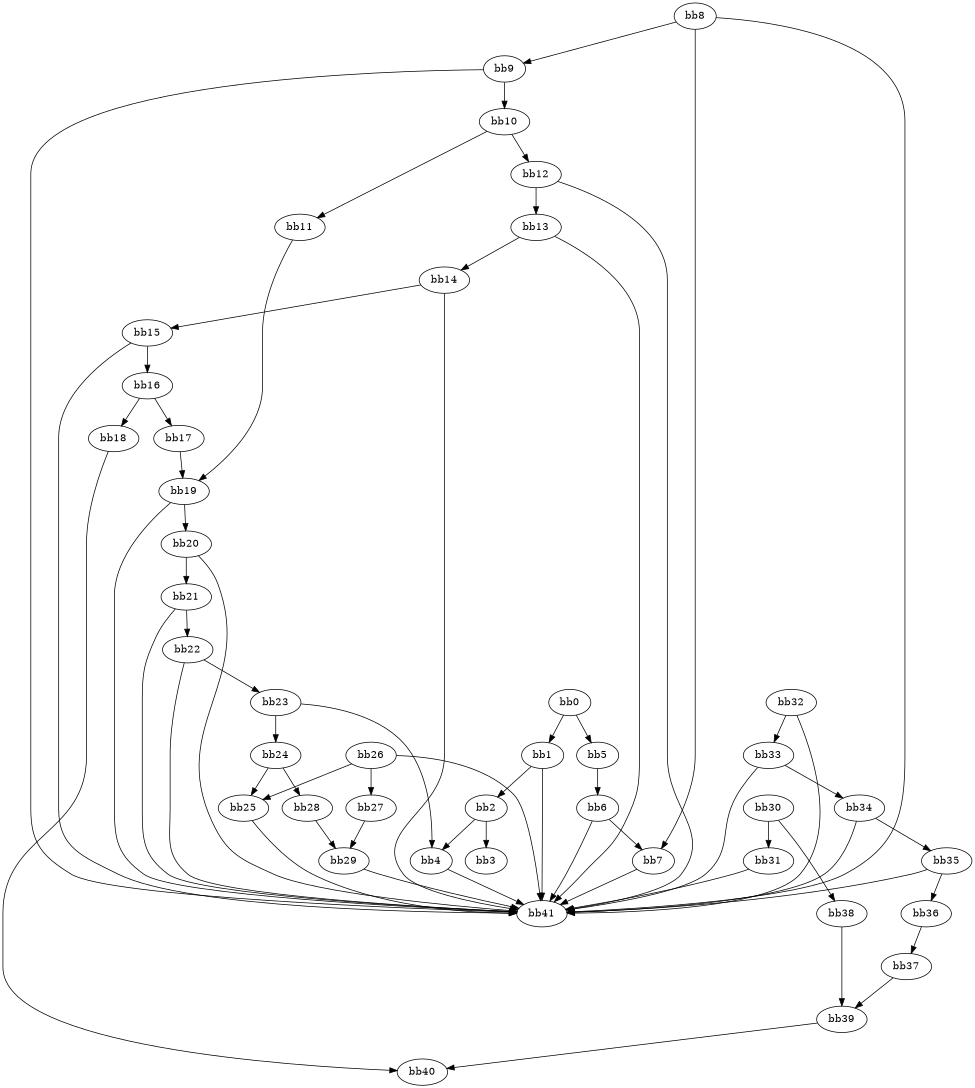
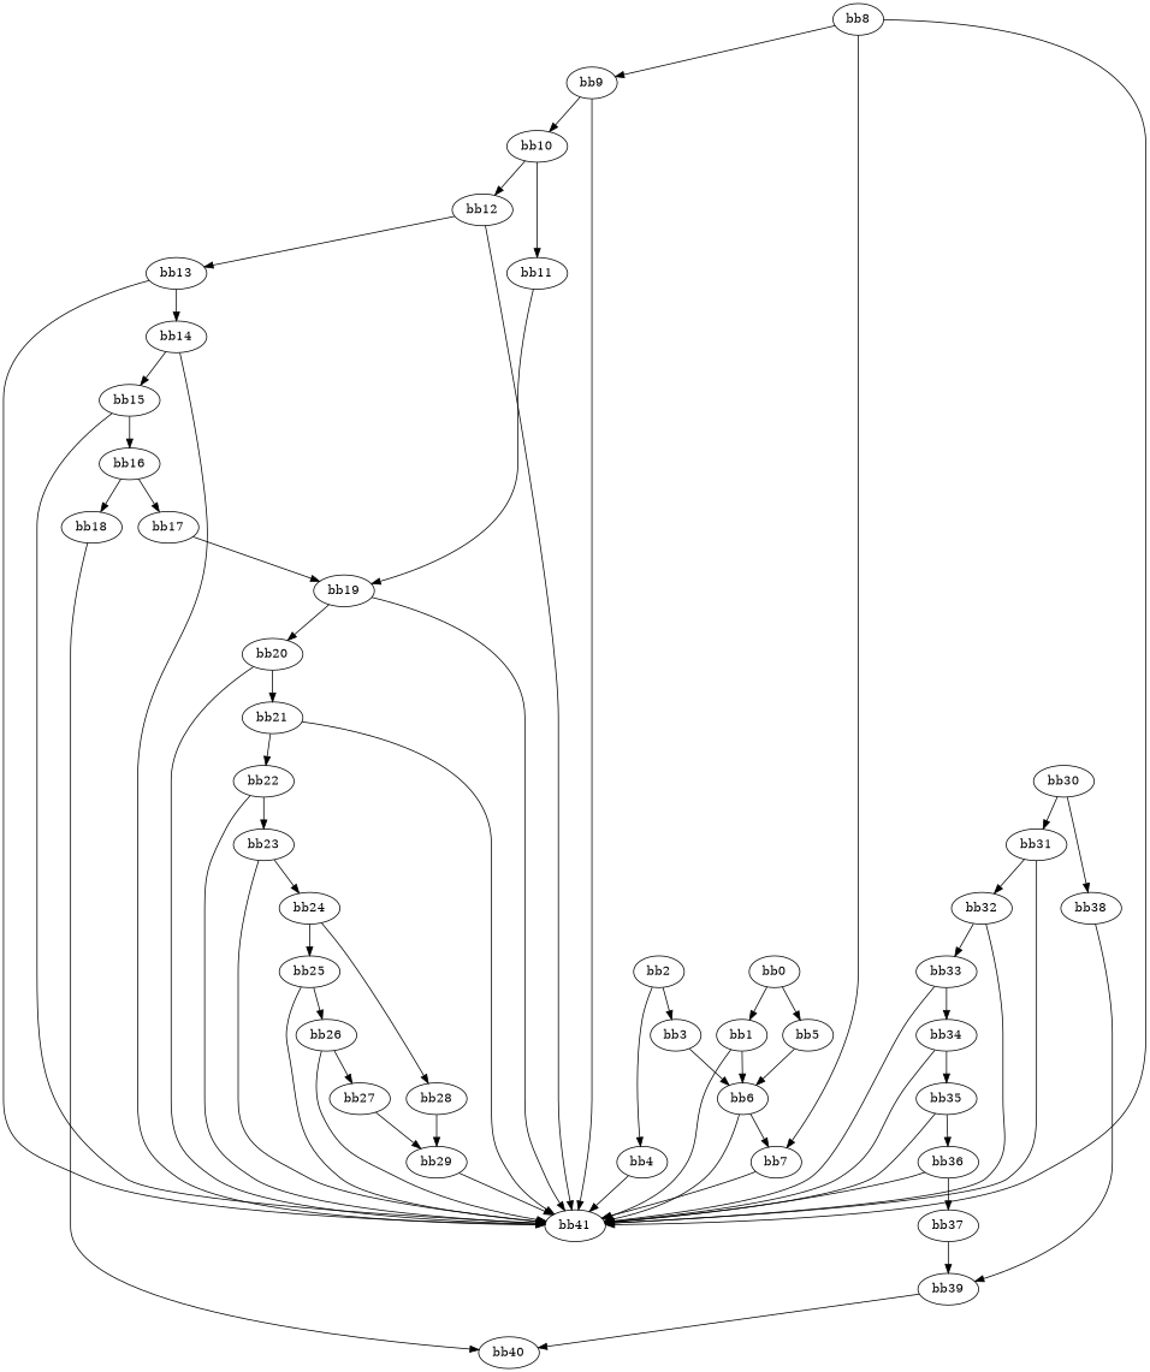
  digraph {
    n1 [label="bb0\l"]
    n2 [label="bb1\l"]
    n3 [label="bb5\l"]
    n4 [label="bb2\l"]
    n5 [label="bb41\l"]
    n6 [label="bb6\l"]
    n7 [label="bb3\l"]
    n8 [label="bb4\l"]
    n9 [label="bb7\l"]
    n10 [label="bb8\l"]
    n11 [label="bb9\l"]
    n12 [label="bb10\l"]
    n13 [label="bb11\l"]
    n14 [label="bb12\l"]
    n15 [label="bb19\l"]
    n16 [label="bb13\l"]
    n17 [label="bb20\l"]
    n18 [label="bb14\l"]
    n19 [label="bb15\l"]
    n20 [label="bb16\l"]
    n21 [label="bb17\l"]
    n22 [label="bb18\l"]
    n23 [label="bb40\l"]
    n24 [label="bb21\l"]
    n25 [label="bb22\l"]
    n26 [label="bb23\l"]
    n27 [label="bb24\l"]
    n28 [label="bb25\l"]
    n29 [label="bb28\l"]
    n30 [label="bb26\l"]
    n31 [label="bb29\l"]
    n32 [label="bb27\l"]
    n33 [label="bb30\l"]
    n34 [label="bb31\l"]
    n35 [label="bb38\l"]
    n36 [label="bb32\l"]
    n37 [label="bb39\l"]
    n38 [label="bb33\l"]
    n39 [label="bb34\l"]
    n40 [label="bb35\l"]
    n41 [label="bb36\l"]
    n42 [label="bb37\l"]
    n1 -> n2
    n1 -> n3
-   n2 -> n4
+   n2 -> n6
    n2 -> n5
    n3 -> n6
    n4 -> n7
    n4 -> n8
    n6 -> n5
    n6 -> n9
+   n7 -> n6
    n8 -> n5
    n9 -> n5
    n10 -> n5
    n10 -> n9
    n10 -> n11
    n11 -> n5
    n11 -> n12
    n12 -> n13
    n12 -> n14
    n13 -> n15
    n14 -> n5
    n14 -> n16
    n15 -> n5
    n15 -> n17
    n16 -> n5
    n16 -> n18
    n17 -> n5
    n17 -> n24
    n18 -> n5
    n18 -> n19
    n19 -> n5
    n19 -> n20
    n20 -> n21
    n20 -> n22
    n21 -> n15
    n22 -> n23
    n24 -> n5
    n24 -> n25
    n25 -> n5
    n25 -> n26
-   n26 -> n8
+   n26 -> n5
    n26 -> n27
    n27 -> n28
    n27 -> n29
    n28 -> n5
-   n30 -> n28
+   n28 -> n30
    n29 -> n31
    n30 -> n5
    n30 -> n32
    n31 -> n5
    n32 -> n31
    n33 -> n34
    n33 -> n35
    n34 -> n5
+   n34 -> n36
    n35 -> n37
    n36 -> n5
    n36 -> n38
    n37 -> n23
    n38 -> n5
    n38 -> n39
    n39 -> n5
    n39 -> n40
    n40 -> n5
    n40 -> n41
+   n41 -> n5
    n41 -> n42
    n42 -> n37
  }
